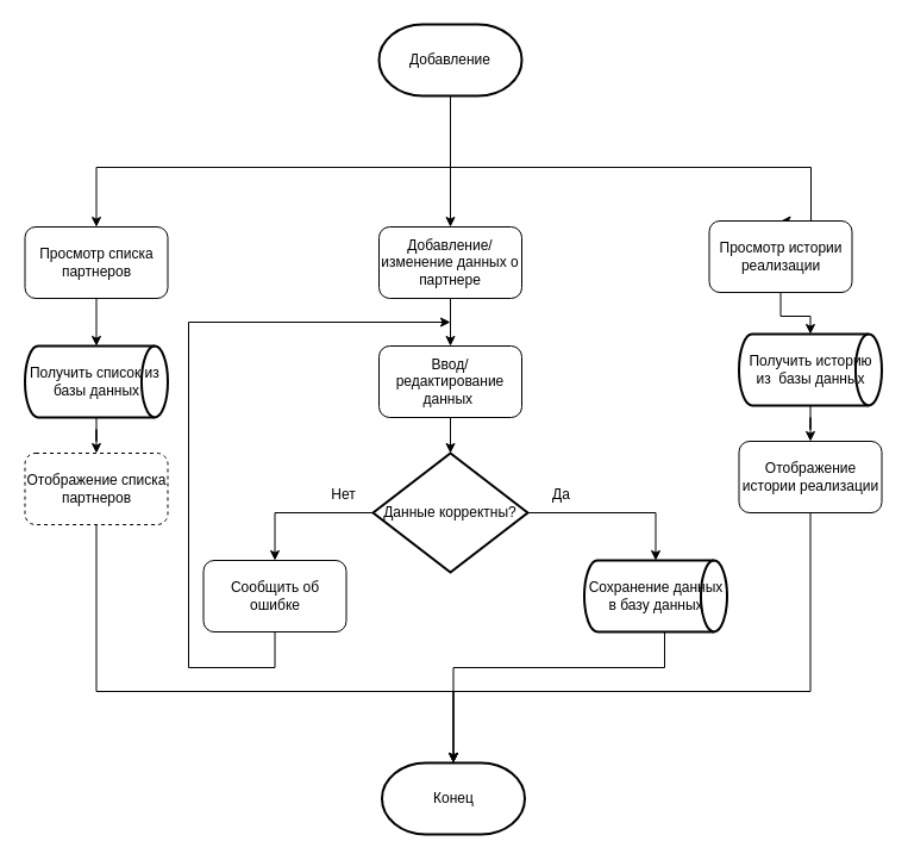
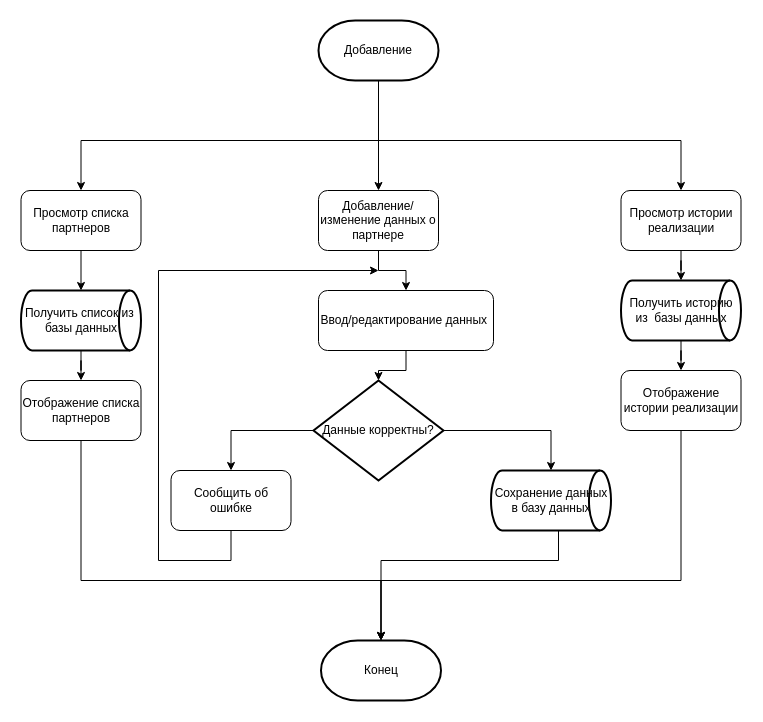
  <mxCell id="0" />
  <mxCell id="1" parent="0" />
  <mxCell id="2" style="edgeStyle=orthogonalEdgeStyle;rounded=0;orthogonalLoop=1;jettySize=auto;html=1;entryX=0.5;entryY=0;entryDx=0;entryDy=0;exitX=0.5;exitY=1;exitDx=0;exitDy=0;exitPerimeter=0;" edge="1" parent="1" source="5" target="7"><mxGeometry relative="1" as="geometry"><Array as="points"><mxPoint x="378" y="140" /><mxPoint x="81" y="140" /></Array></mxGeometry></mxCell>
  <mxCell id="3" style="edgeStyle=orthogonalEdgeStyle;rounded=0;orthogonalLoop=1;jettySize=auto;html=1;entryX=0.5;entryY=0;entryDx=0;entryDy=0;" edge="1" parent="1" source="5" target="9"><mxGeometry relative="1" as="geometry" /></mxCell>
  <mxCell id="4" style="edgeStyle=orthogonalEdgeStyle;rounded=0;orthogonalLoop=1;jettySize=auto;html=1;entryX=0.5;entryY=0;entryDx=0;entryDy=0;" edge="1" parent="1" source="5" target="17"><mxGeometry relative="1" as="geometry"><Array as="points"><mxPoint x="378" y="140" /><mxPoint x="681" y="140" /></Array></mxGeometry></mxCell>
  <mxCell id="5" value="Добавление" style="strokeWidth=2;html=1;shape=mxgraph.flowchart.terminator;whiteSpace=wrap;" vertex="1" parent="1"><mxGeometry x="318" y="20" width="120" height="60" as="geometry" /></mxCell>
  <mxCell id="6" value="Конец" style="strokeWidth=2;html=1;shape=mxgraph.flowchart.terminator;whiteSpace=wrap;" vertex="1" parent="1"><mxGeometry x="320.5" y="640" width="120" height="60" as="geometry" /></mxCell>
  <mxCell id="7" value="Просмотр списка партнеров" style="rounded=1;whiteSpace=wrap;html=1;" vertex="1" parent="1"><mxGeometry x="20.5" y="190" width="120" height="60" as="geometry" /></mxCell>
  <mxCell id="8" style="edgeStyle=orthogonalEdgeStyle;rounded=0;orthogonalLoop=1;jettySize=auto;html=1;entryX=0.5;entryY=0;entryDx=0;entryDy=0;" edge="1" parent="1" source="9" target="13"><mxGeometry relative="1" as="geometry" /></mxCell>
  <mxCell id="9" value="Добавление/изменение данных о партнере" style="rounded=1;whiteSpace=wrap;html=1;" vertex="1" parent="1"><mxGeometry x="318" y="190" width="120" height="60" as="geometry" /></mxCell>
  <mxCell id="10" style="edgeStyle=orthogonalEdgeStyle;rounded=0;orthogonalLoop=1;jettySize=auto;html=1;entryX=0.5;entryY=0;entryDx=0;entryDy=0;" edge="1" parent="1" source="11" target="12"><mxGeometry relative="1" as="geometry" /></mxCell>
  <mxCell id="11" value="Получить список из&amp;nbsp; базы данных" style="strokeWidth=2;html=1;shape=mxgraph.flowchart.direct_data;whiteSpace=wrap;" vertex="1" parent="1"><mxGeometry x="20.5" y="290" width="120" height="60" as="geometry" /></mxCell>
- <mxCell id="12" value="Отображение списка партнеров" style="rounded=1;whiteSpace=wrap;html=1;dashed=1;" vertex="1" parent="1"><mxGeometry x="20.5" y="380" width="120" height="60" as="geometry" /></mxCell>
- <mxCell id="13" value="Ввод/редактирование данных&amp;nbsp;" style="rounded=1;whiteSpace=wrap;html=1;" vertex="1" parent="1"><mxGeometry x="318" y="290" width="120" height="60" as="geometry" /></mxCell>
+ <mxCell id="12" value="Отображение списка партнеров" style="rounded=1;whiteSpace=wrap;html=1;" vertex="1" parent="1"><mxGeometry x="20.5" y="380" width="120" height="60" as="geometry" /></mxCell>
+ <mxCell id="13" value="Ввод/редактирование данных&amp;nbsp;" style="rounded=1;whiteSpace=wrap;html=1;" vertex="1" parent="1"><mxGeometry x="318" y="290" width="175" height="60" as="geometry" /></mxCell>
  <mxCell id="14" style="edgeStyle=orthogonalEdgeStyle;rounded=0;orthogonalLoop=1;jettySize=auto;html=1;entryX=0.5;entryY=0;entryDx=0;entryDy=0;" edge="1" parent="1" source="15" target="19"><mxGeometry relative="1" as="geometry" /></mxCell>
  <mxCell id="15" value="Данные корректны?" style="strokeWidth=2;html=1;shape=mxgraph.flowchart.decision;whiteSpace=wrap;" vertex="1" parent="1"><mxGeometry x="313" y="380" width="130" height="100" as="geometry" /></mxCell>
  <mxCell id="16" style="edgeStyle=orthogonalEdgeStyle;rounded=0;orthogonalLoop=1;jettySize=auto;html=1;" edge="1" parent="1" source="17" target="22"><mxGeometry relative="1" as="geometry" /></mxCell>
- <mxCell id="17" value="Просмотр истории реализации" style="rounded=1;whiteSpace=wrap;html=1;" vertex="1" parent="1"><mxGeometry x="595.5" y="185" width="120" height="60" as="geometry" /></mxCell>
+ <mxCell id="17" value="Просмотр истории реализации" style="rounded=1;whiteSpace=wrap;html=1;" vertex="1" parent="1"><mxGeometry x="620.5" y="190" width="120" height="60" as="geometry" /></mxCell>
  <mxCell id="18" style="edgeStyle=orthogonalEdgeStyle;rounded=0;orthogonalLoop=1;jettySize=auto;html=1;" edge="1" parent="1" source="19"><mxGeometry relative="1" as="geometry"><mxPoint x="378" y="270" as="targetPoint" /><Array as="points"><mxPoint x="230" y="560" /><mxPoint x="158" y="560" /><mxPoint x="158" y="270" /></Array></mxGeometry></mxCell>
  <mxCell id="19" value="Сообщить об ошибке" style="rounded=1;whiteSpace=wrap;html=1;" vertex="1" parent="1"><mxGeometry x="170.5" y="470" width="120" height="60" as="geometry" /></mxCell>
  <mxCell id="20" value="Сохранение данных в базу данных" style="strokeWidth=2;html=1;shape=mxgraph.flowchart.direct_data;whiteSpace=wrap;" vertex="1" parent="1"><mxGeometry x="490.5" y="470" width="120" height="60" as="geometry" /></mxCell>
  <mxCell id="21" style="edgeStyle=orthogonalEdgeStyle;rounded=0;orthogonalLoop=1;jettySize=auto;html=1;" edge="1" parent="1" source="22" target="23"><mxGeometry relative="1" as="geometry" /></mxCell>
  <mxCell id="22" value="Получить историю из&amp;nbsp; базы данных" style="strokeWidth=2;html=1;shape=mxgraph.flowchart.direct_data;whiteSpace=wrap;" vertex="1" parent="1"><mxGeometry x="620.5" y="280" width="120" height="60" as="geometry" /></mxCell>
  <mxCell id="23" value="Отображение истории реализации" style="rounded=1;whiteSpace=wrap;html=1;" vertex="1" parent="1"><mxGeometry x="620.5" y="370" width="120" height="60" as="geometry" /></mxCell>
  <mxCell id="24" style="edgeStyle=orthogonalEdgeStyle;rounded=0;orthogonalLoop=1;jettySize=auto;html=1;entryX=0.5;entryY=0;entryDx=0;entryDy=0;entryPerimeter=0;" edge="1" parent="1" source="7" target="11"><mxGeometry relative="1" as="geometry" /></mxCell>
  <mxCell id="25" style="edgeStyle=orthogonalEdgeStyle;rounded=0;orthogonalLoop=1;jettySize=auto;html=1;entryX=0.5;entryY=0;entryDx=0;entryDy=0;entryPerimeter=0;" edge="1" parent="1" source="13" target="15"><mxGeometry relative="1" as="geometry" /></mxCell>
  <mxCell id="26" style="edgeStyle=orthogonalEdgeStyle;rounded=0;orthogonalLoop=1;jettySize=auto;html=1;entryX=0.5;entryY=0;entryDx=0;entryDy=0;entryPerimeter=0;" edge="1" parent="1" source="15" target="20"><mxGeometry relative="1" as="geometry" /></mxCell>
- <mxCell id="27" value="Нет" style="text;html=1;align=center;verticalAlign=middle;resizable=0;points=[];autosize=1;strokeColor=none;fillColor=none;" vertex="1" parent="1"><mxGeometry x="268" y="400" width="40" height="30" as="geometry" /></mxCell>
- <mxCell id="28" value="Да" style="text;html=1;align=center;verticalAlign=middle;resizable=0;points=[];autosize=1;strokeColor=none;fillColor=none;" vertex="1" parent="1"><mxGeometry x="450.5" y="400" width="40" height="30" as="geometry" /></mxCell>
  <mxCell id="29" style="edgeStyle=orthogonalEdgeStyle;rounded=0;orthogonalLoop=1;jettySize=auto;html=1;entryX=0.5;entryY=0;entryDx=0;entryDy=0;entryPerimeter=0;" edge="1" parent="1" source="12" target="6"><mxGeometry relative="1" as="geometry"><Array as="points"><mxPoint x="81" y="580" /><mxPoint x="381" y="580" /></Array></mxGeometry></mxCell>
  <mxCell id="30" style="edgeStyle=orthogonalEdgeStyle;rounded=0;orthogonalLoop=1;jettySize=auto;html=1;entryX=0.5;entryY=0;entryDx=0;entryDy=0;entryPerimeter=0;" edge="1" parent="1" source="23" target="6"><mxGeometry relative="1" as="geometry"><Array as="points"><mxPoint x="681" y="580" /><mxPoint x="381" y="580" /></Array></mxGeometry></mxCell>
  <mxCell id="31" style="edgeStyle=orthogonalEdgeStyle;rounded=0;orthogonalLoop=1;jettySize=auto;html=1;entryX=0.5;entryY=0;entryDx=0;entryDy=0;entryPerimeter=0;" edge="1" parent="1" source="20" target="6"><mxGeometry relative="1" as="geometry"><Array as="points"><mxPoint x="558" y="560" /><mxPoint x="381" y="560" /></Array></mxGeometry></mxCell>
